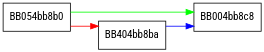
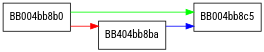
  digraph {
    fontname="Roboto Condensed"
    rankdir=LR
    splines=ortho
    node [fontname="Roboto Condensed" shape=box]
    edge [fontname="Roboto Condensed"]
-   BB004bb8b0 [label=BB054bb8b0]
-   BB004bb8c8
+   BB004bb8b0
+   BB004bb8c8 [label=BB004bb8c5]
    n3 [label=BB404bb8ba]
    BB004bb8b0 -> BB004bb8c8 [color=green]
    BB004bb8b0 -> n3 [color=red]
    n3 -> BB004bb8c8 [color=blue]
  }
